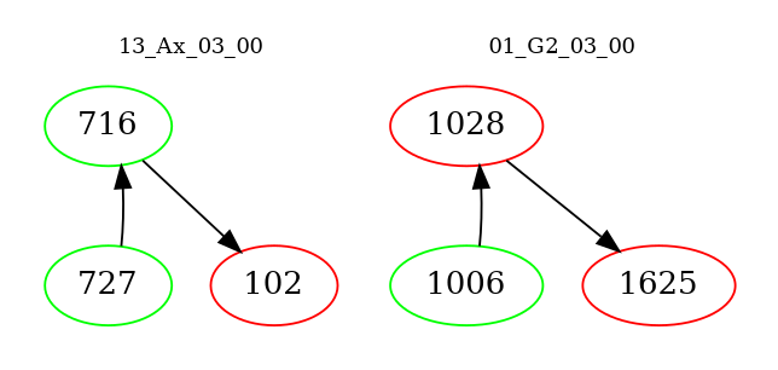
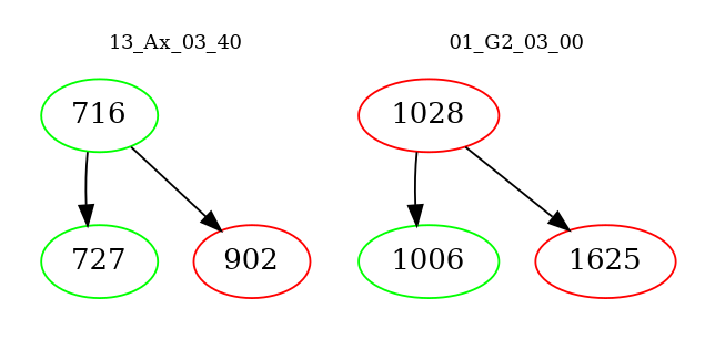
  digraph {
    node [color=green]
    edge [color=black]
    n1 [label=716]
    n2 [label=727]
-   n3 [color=red label=102]
+   n3 [color=red label=902]
    n4 [color=red label=1028]
    n5 [label=1006]
    n6 [color=red label=1625]
    subgraph cluster_1 {
      color=white
      fontsize=10
-     label="13_Ax_03_00"
+     label="13_Ax_03_40"
      n1
      n2
      n3
    }
    subgraph cluster_2 {
      color=white
      fontsize=10
      label="01_G2_03_00"
      n4
      n5
      n6
    }
-   n2 -> n1
+   n1 -> n2
    n1 -> n3
-   n5 -> n4
+   n4 -> n5
    n4 -> n6
  }
